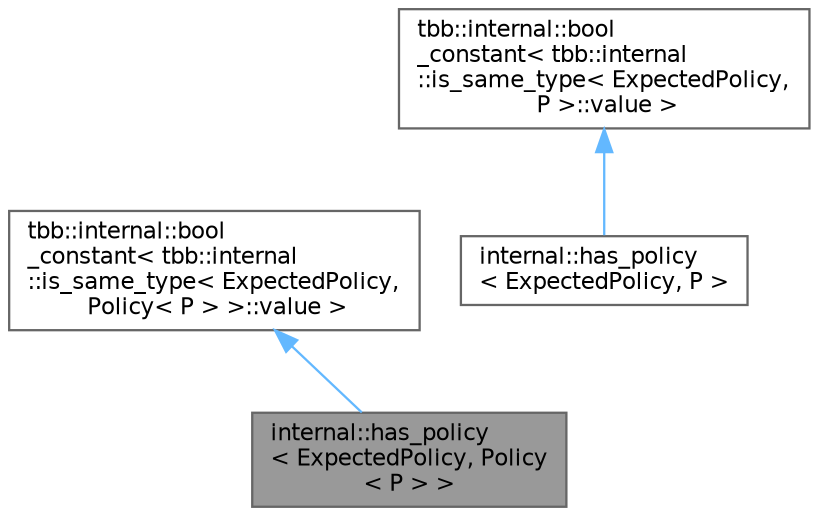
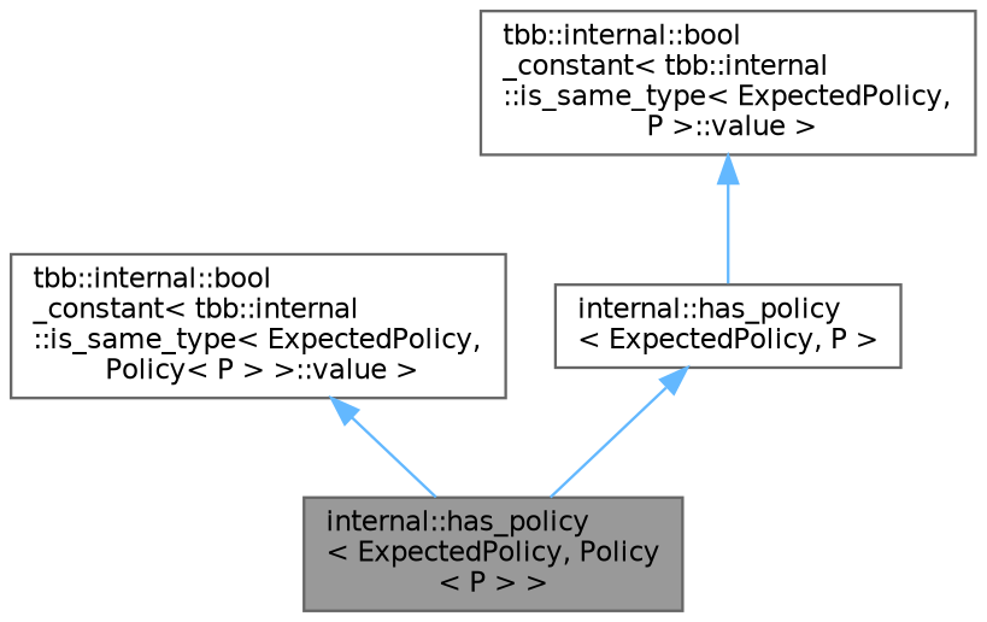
  digraph {
    rankdir=TB
    node [color=gray40 fillcolor=white fontname=Helvetica fontsize=10 shape=box style=filled]
    edge [color=steelblue1 dir=back fontname=Helvetica fontsize=10 labelfontname=Helvetica labelfontsize=10 style=solid]
    n1 [fillcolor=grey60 fontcolor=black height=0.2 label="internal::has_policy\l\< ExpectedPolicy, Policy\l\< P \> \>" width=0.4]
    n2 [height=0.2 label="tbb::internal::bool\l_constant\< tbb::internal\l::is_same_type\< ExpectedPolicy,\l Policy\< P \> \>::value \>" width=0.4]
    n3 [height=0.2 label="internal::has_policy\l\< ExpectedPolicy, P \>" width=0.4]
    n4 [height=0.2 label="tbb::internal::bool\l_constant\< tbb::internal\l::is_same_type\< ExpectedPolicy,\l P \>::value \>" width=0.4]
    n2 -> n1
+   n3 -> n1
    n4 -> n3
  }
